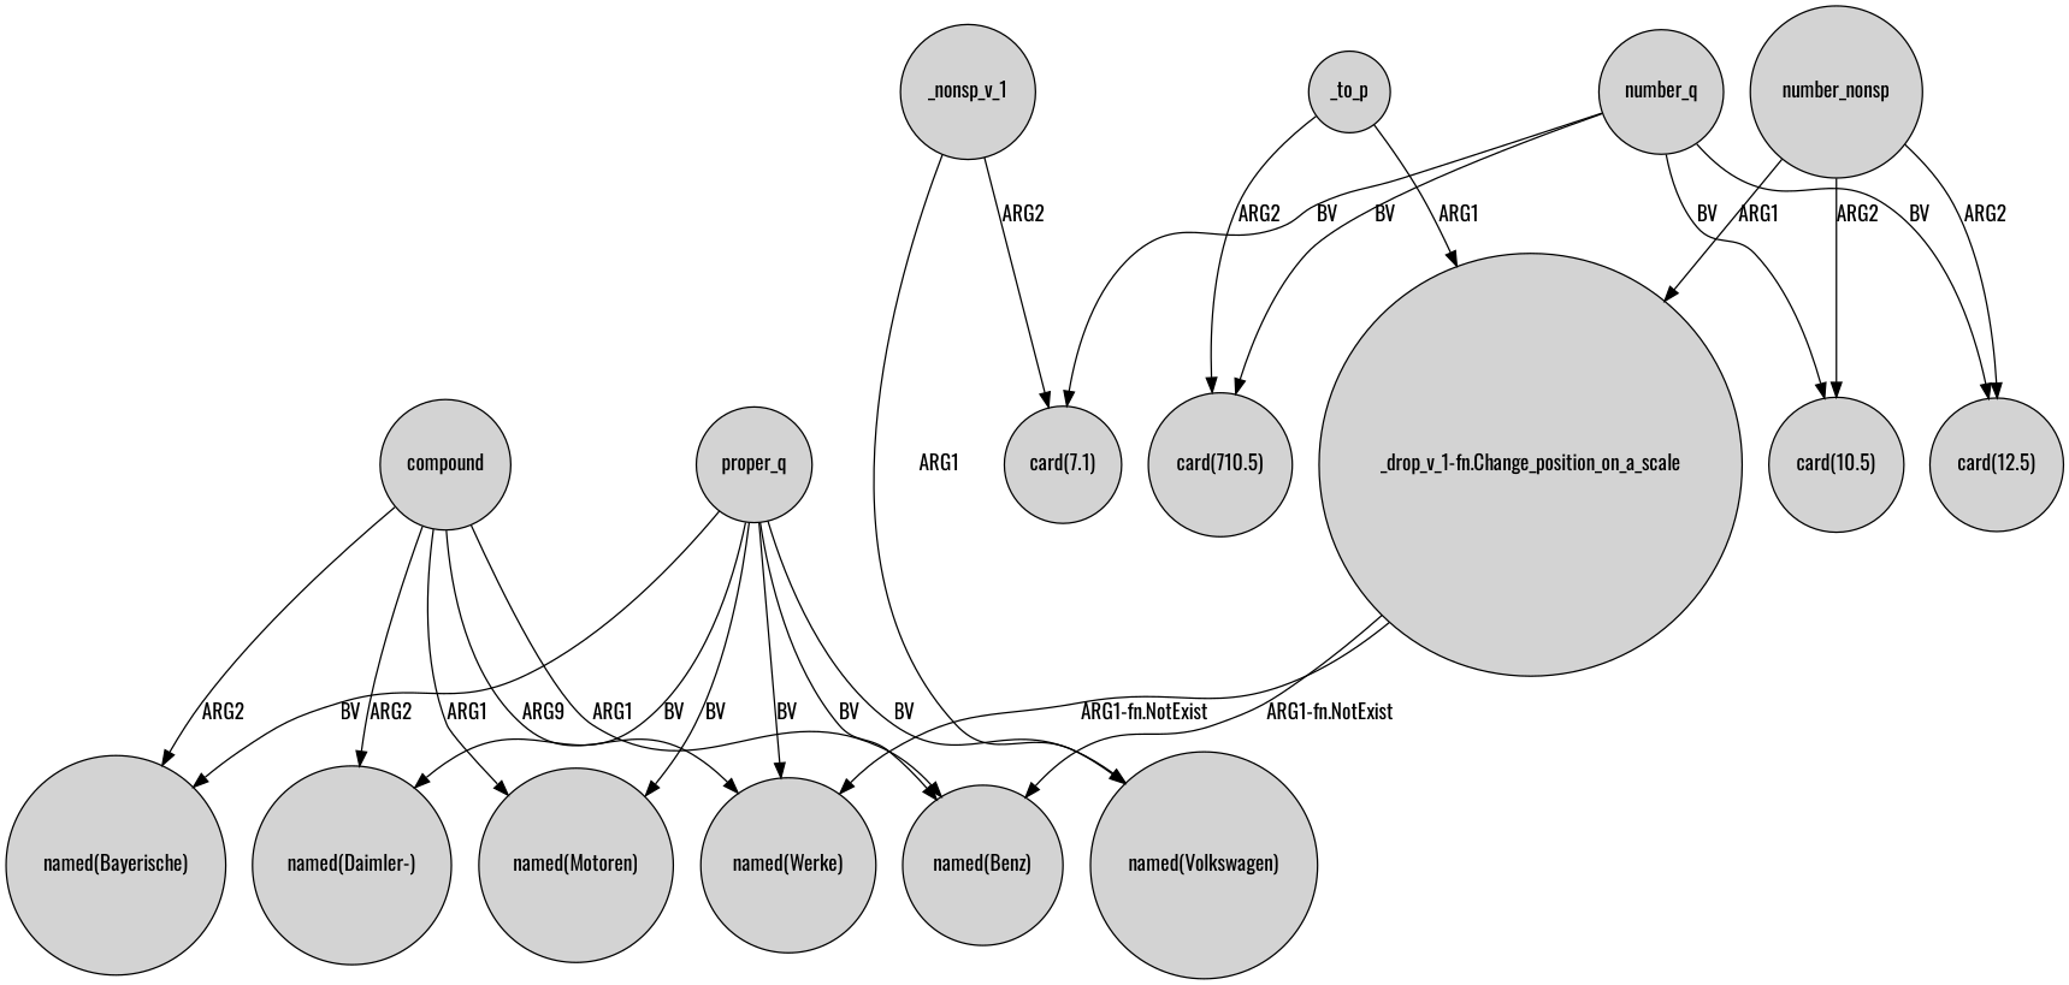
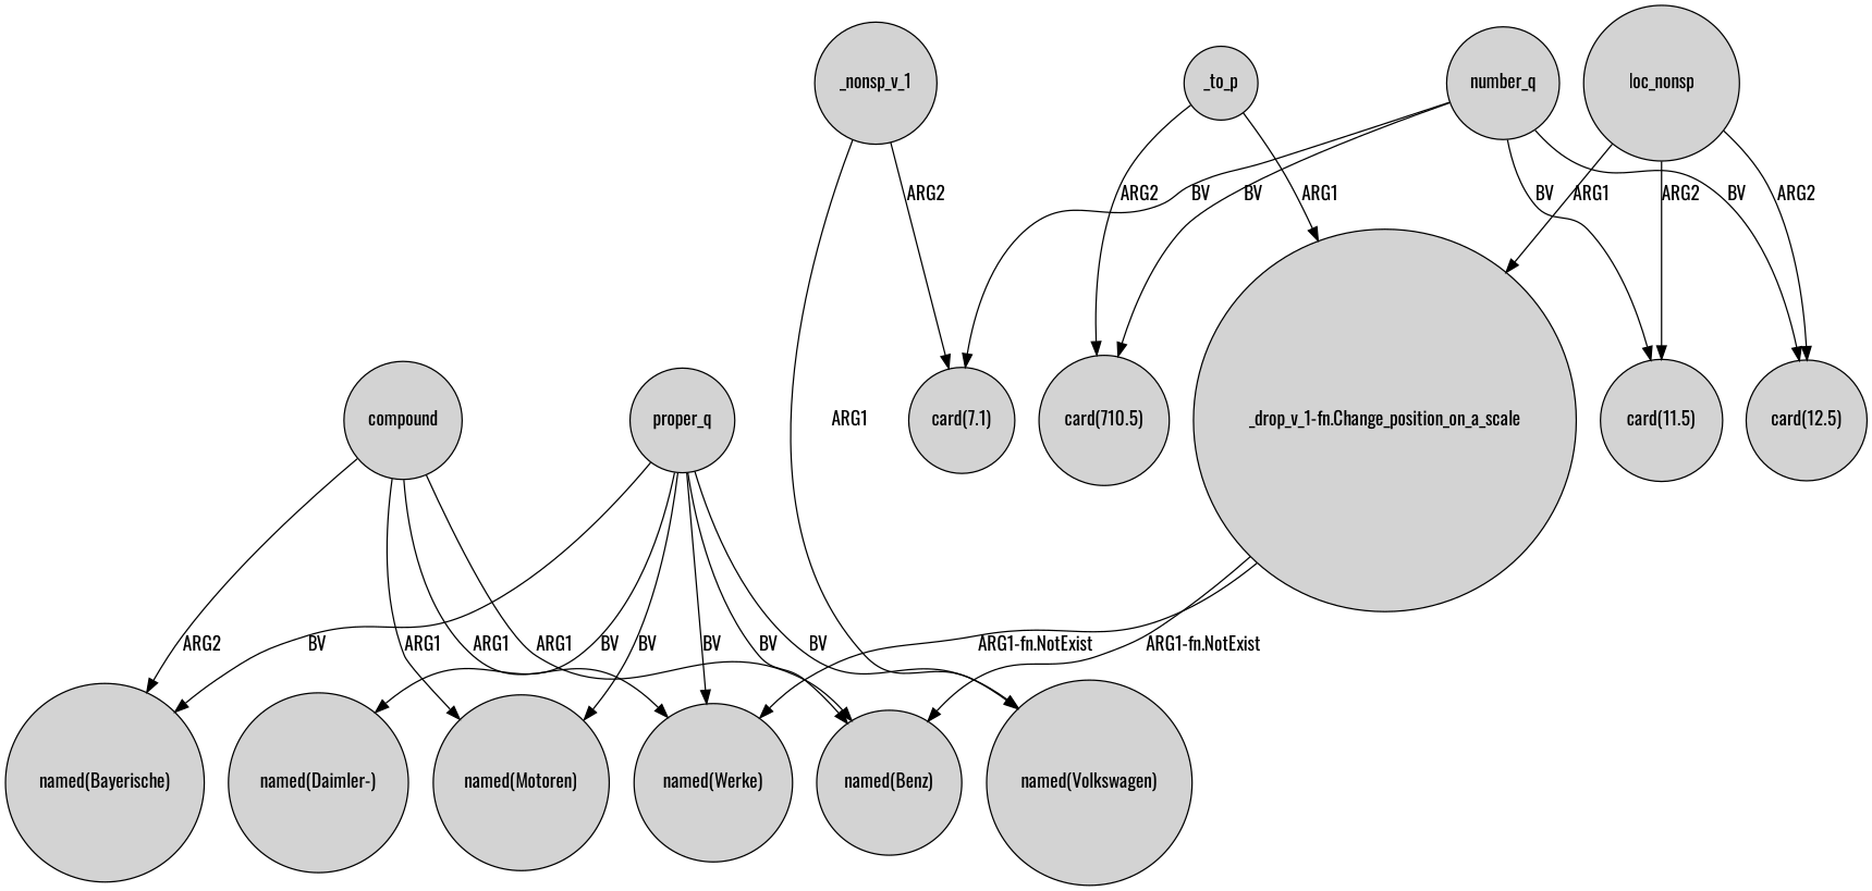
  digraph {
    fontname=Oswald
    node [fontname=Oswald shape=circle style=filled]
    edge [fontname=Oswald]
    proper_q
    "named(Werke)"
    "named(Benz)"
    "named(Volkswagen)"
    "named(Daimler-)"
    "named(Motoren)"
    "named(Bayerische)"
    _to_p
    "_drop_v_1-fn.Change_position_on_a_scale"
    "card(710.5)"
    compound
    n12 [label=_nonsp_v_1]
    "card(7.1)"
    number_q
-   "card(10.5)"
+   "card(10.5)" [label="card(11.5)"]
    "card(12.5)"
-   loc_nonsp [label=number_nonsp]
+   loc_nonsp
    proper_q -> "named(Werke)" [label=BV]
    proper_q -> "named(Benz)" [label=BV]
    proper_q -> "named(Volkswagen)" [label=BV]
    proper_q -> "named(Daimler-)" [label=BV]
    proper_q -> "named(Motoren)" [label=BV]
    proper_q -> "named(Bayerische)" [label=BV]
    _to_p -> "_drop_v_1-fn.Change_position_on_a_scale" [label=ARG1]
    _to_p -> "card(710.5)" [label=ARG2]
    "_drop_v_1-fn.Change_position_on_a_scale" -> "named(Werke)" [label="ARG1-fn.NotExist"]
    "_drop_v_1-fn.Change_position_on_a_scale" -> "named(Benz)" [label="ARG1-fn.NotExist"]
-   compound -> "named(Werke)" [label=ARG9]
+   compound -> "named(Werke)" [label=ARG1]
    compound -> "named(Benz)" [label=ARG1]
-   compound -> "named(Daimler-)" [label=ARG2]
    compound -> "named(Motoren)" [label=ARG1]
    compound -> "named(Bayerische)" [label=ARG2]
    n12 -> "named(Volkswagen)" [label=ARG1]
    n12 -> "card(7.1)" [label=ARG2]
    number_q -> "card(710.5)" [label=BV]
    number_q -> "card(7.1)" [label=BV]
    number_q -> "card(10.5)" [label=BV]
    number_q -> "card(12.5)" [label=BV]
    loc_nonsp -> "_drop_v_1-fn.Change_position_on_a_scale" [label=ARG1]
    loc_nonsp -> "card(10.5)" [label=ARG2]
    loc_nonsp -> "card(12.5)" [label=ARG2]
  }
